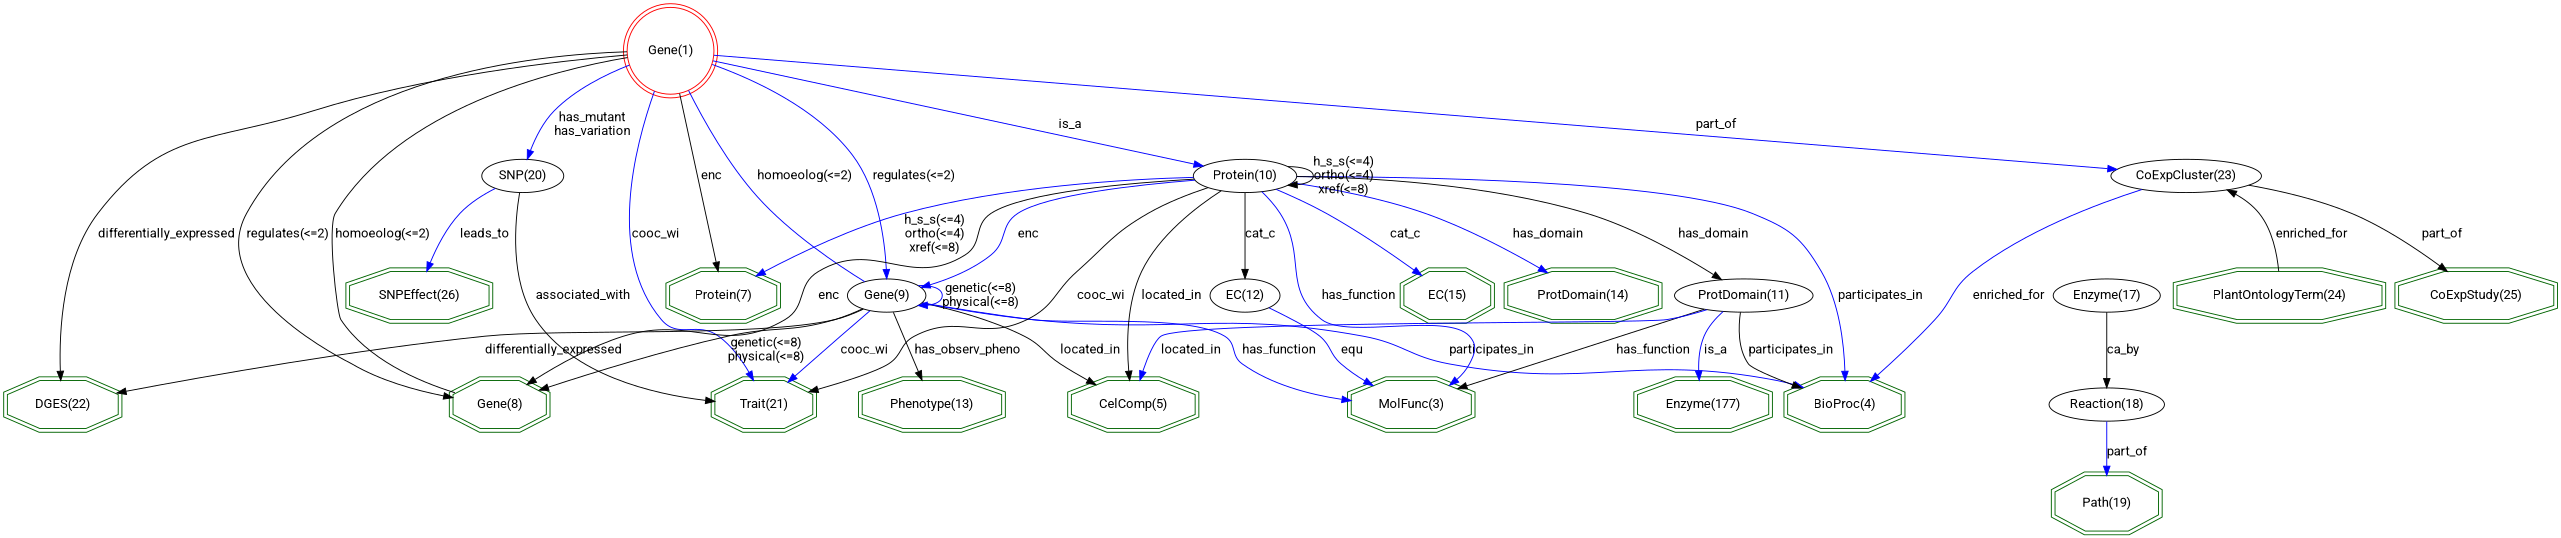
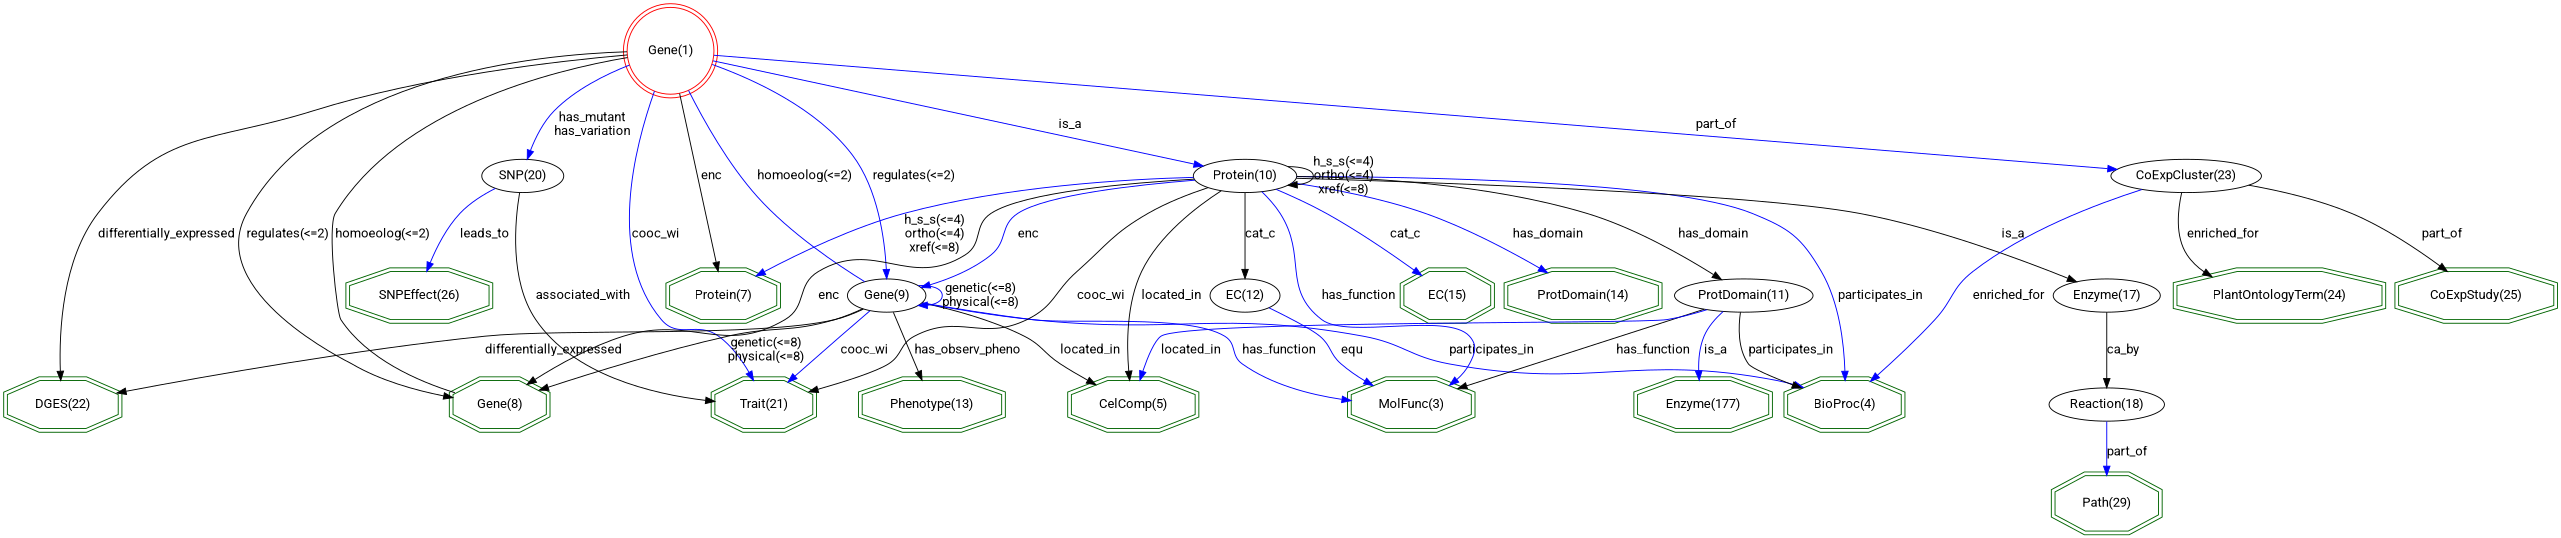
  digraph {
    fontname=Roboto
    rankdir=TB
    node [color=darkgreen fontname=Roboto shape=doubleoctagon]
    edge [arrowhead=normal color=blue fontname=Roboto]
    "Trait(21)" [height=0.61111 width=1.3655]
    "DGES(22)" [height=0.61111 width=1.5523]
    "Gene(8)" [height=0.61111 width=1.286]
    "MolFunc(3)" [height=0.61111 width=1.7]
    "Phenotype(13)" [height=0.61111 width=1.9805]
    "SNPEffect(26)" [height=0.61111 width=1.9905]
    "CelComp(5)" [height=0.61111 width=1.7443]
    "BioProc(4)" [height=0.61111 width=1.5966]
-   "Path(19)" [height=0.61111 width=1.3307]
+   "Path(19)" [height=0.61111 width=1.3307 label="Path(29)"]
    "EC(15)" [height=0.61111 width=1.1977]
    "Protein(7)" [height=0.61111 width=1.4931]
    "ProtDomain(14)" [height=0.61111 width=2.1578]
    "Enzyme(177)" [height=0.61111 width=1.8621]
    "Gene(1)" [color=red height=1.1966 shape=doublecircle width=1.1966]
    "Gene(9)" [height=0.5 width=1.0855 color="" shape=""]
    "SNP(20)" [height=0.5 width=1.1406 color="" shape=""]
    "Protein(10)" [height=0.5 width=1.3996 color="" shape=""]
    "CoExpCluster(23)" [height=0.5 width=2.082 color="" shape=""]
    "EC(12)" [height=0.5 width=1.0039 color="" shape=""]
    "ProtDomain(11)" [height=0.5 width=1.8819 color="" shape=""]
    "Enzyme(17)" [height=0.5 width=1.4949 color="" shape=""]
    "PlantOntologyTerm(24)" [height=0.61111 width=2.9663]
    "CoExpStudy(25)" [height=0.61111 width=2.2172]
    "Reaction(18)" [height=0.5 width=1.5631 color="" shape=""]
    "Gene(1)" -> "Trait(21)" [label=cooc_wi]
    "Gene(1)" -> "DGES(22)" [color=black label=differentially_expressed]
    "Gene(1)" -> "Gene(8)" [arrowhead=none color=black label="homoeolog(<=2)"]
    "Gene(1)" -> "Gene(8)" [color=black label="regulates(<=2)"]
    "Gene(1)" -> "Protein(7)" [color=black label=enc]
    "Gene(1)" -> "Gene(9)" [arrowhead=none label="homoeolog(<=2)"]
    "Gene(1)" -> "Gene(9)" [label="regulates(<=2)"]
    "Gene(1)" -> "SNP(20)" [label="has_mutant\nhas_variation"]
    "Gene(1)" -> "Protein(10)" [label=is_a]
    "Gene(1)" -> "CoExpCluster(23)" [label=part_of]
    "Gene(9)" -> "Trait(21)" [label=cooc_wi]
    "Gene(9)" -> "DGES(22)" [color=black label=differentially_expressed]
    "Gene(9)" -> "Gene(8)" [color=black label="genetic(<=8)\nphysical(<=8)"]
    "Gene(9)" -> "MolFunc(3)" [label=has_function]
    "Gene(9)" -> "Phenotype(13)" [color=black label=has_observ_pheno]
    "Gene(9)" -> "CelComp(5)" [color=black label=located_in]
    "Gene(9)" -> "BioProc(4)" [label=participates_in]
    "Gene(9)" -> "Gene(9)" [label="genetic(<=8)\nphysical(<=8)"]
    "SNP(20)" -> "Trait(21)" [color=black label=associated_with]
    "SNP(20)" -> "SNPEffect(26)" [label=leads_to]
    "Protein(10)" -> "Trait(21)" [color=black label=cooc_wi]
    "Protein(10)" -> "Gene(8)" [color=black label=enc]
    "Protein(10)" -> "MolFunc(3)" [label=has_function]
    "Protein(10)" -> "CelComp(5)" [color=black label=located_in]
    "Protein(10)" -> "BioProc(4)" [label=participates_in]
    "Protein(10)" -> "EC(15)" [label=cat_c]
    "Protein(10)" -> "Protein(7)" [label="h_s_s(<=4)\northo(<=4)\nxref(<=8)"]
    "Protein(10)" -> "ProtDomain(14)" [label=has_domain]
    "Protein(10)" -> "Gene(9)" [label=enc]
    "Protein(10)" -> "Protein(10)" [color=black label="h_s_s(<=4)\northo(<=4)\nxref(<=8)"]
    "Protein(10)" -> "EC(12)" [color=black label=cat_c]
    "Protein(10)" -> "ProtDomain(11)" [color=black label=has_domain]
+   "Protein(10)" -> "Enzyme(17)" [color=black label=is_a]
    "CoExpCluster(23)" -> "BioProc(4)" [label=enriched_for]
-   "PlantOntologyTerm(24)" -> "CoExpCluster(23)" [color=black label=enriched_for]
+   "CoExpCluster(23)" -> "PlantOntologyTerm(24)" [color=black label=enriched_for]
    "CoExpCluster(23)" -> "CoExpStudy(25)" [color=black label=part_of]
    "EC(12)" -> "MolFunc(3)" [label=equ]
    "ProtDomain(11)" -> "MolFunc(3)" [color=black label=has_function]
    "ProtDomain(11)" -> "CelComp(5)" [label=located_in]
    "ProtDomain(11)" -> "BioProc(4)" [color=black label=participates_in]
    "ProtDomain(11)" -> "Enzyme(177)" [label=is_a]
    "Enzyme(17)" -> "Reaction(18)" [color=black label=ca_by]
    "Reaction(18)" -> "Path(19)" [label=part_of]
  }
